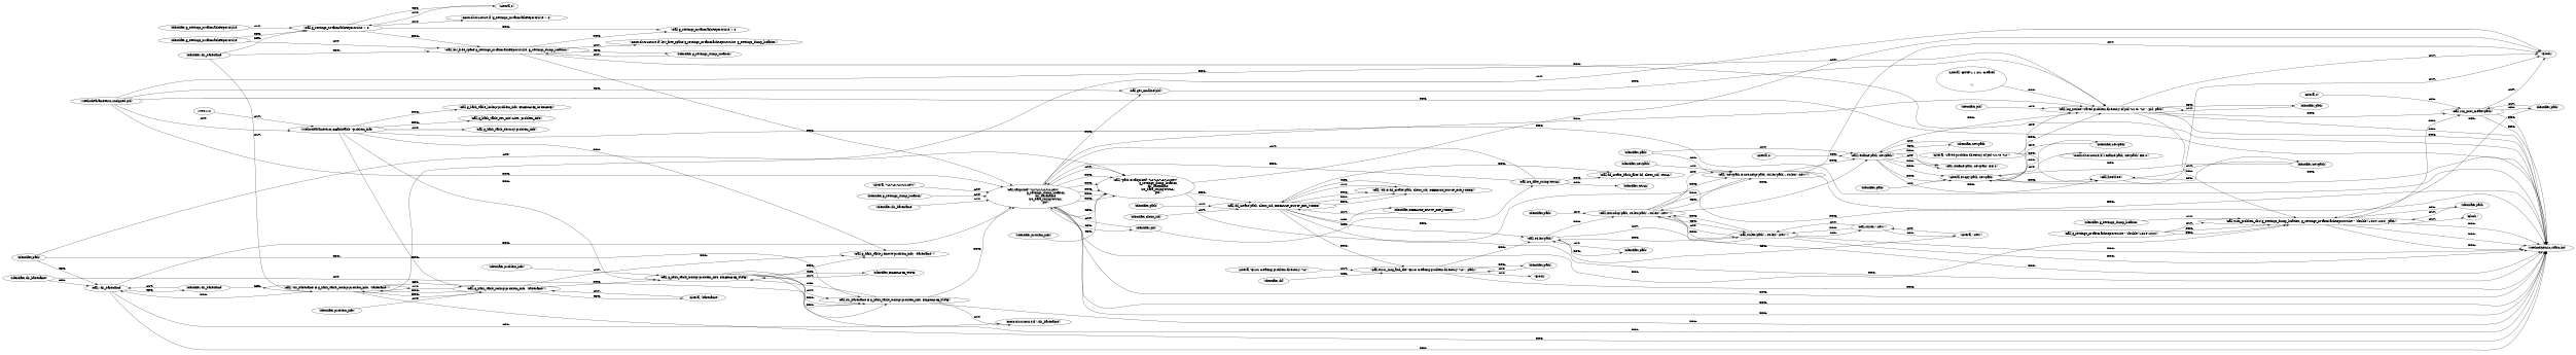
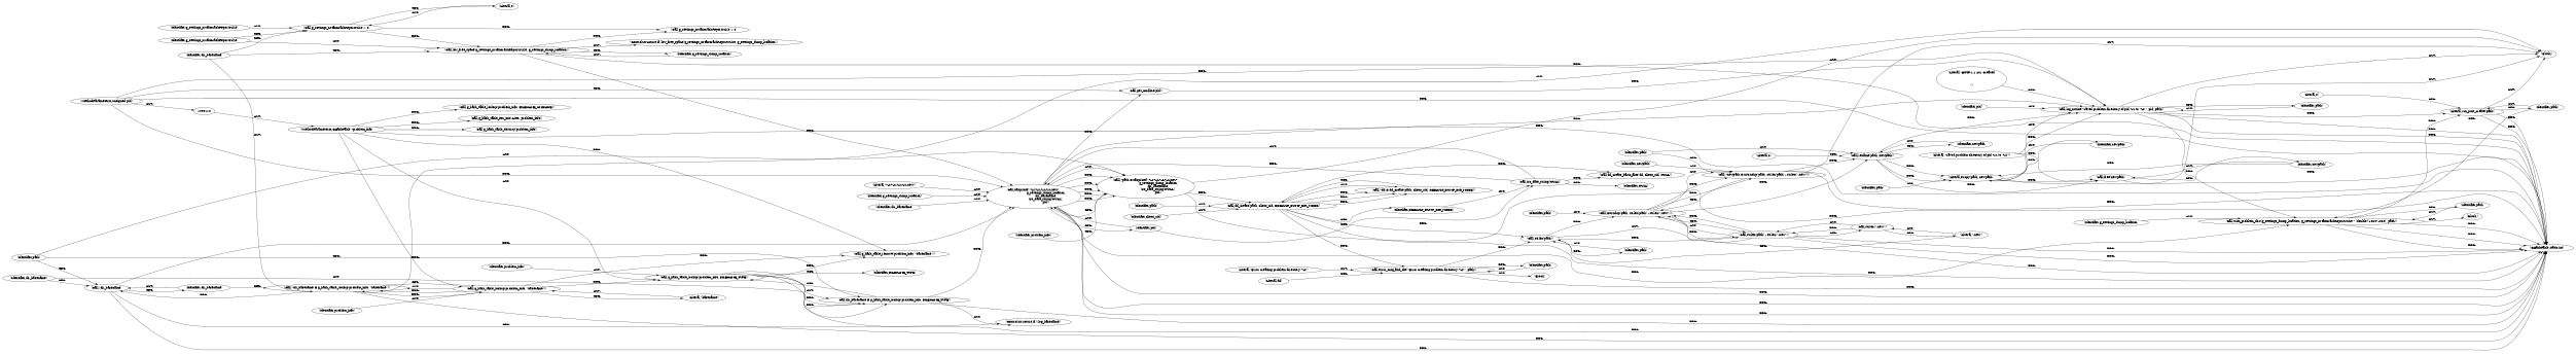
  digraph {
    rankdir=LR
    n1 [label="(Literal,strcpy(path, newpath))"]
-   n2 [label="(Call,free(free))"]
+   n2 [label="(Call,free(newpath))"]
    n3 [label="(Call,log_notice(\"Saved problem directory of pid %u to '%s'\", pid, path))"]
-   n4 [label="(MethodReturn,static int)"]
+   n4 [label="(GHashTable,static int)"]
    n5 [label="(Identifier,newpath)"]
-   n6 [label="(ControlStructure,if (rename(path, newpath) == 0))"]
    n7 [label="(Block,)"]
    n8 [label="(Identifier,newpath)"]
    n9 [label="(Call,trim_problem_dirs(g_settings_dump_location, g_settings_nMaxCrashReportsSize * (double)(1024*1024), path))"]
-   n10 [label="(Call,run_post_create(path))"]
+   n10 [label="(Literal,run_post_create(path))"]
    n11 [label="(Identifier,path)"]
    n12 [label="(Call,rename(path, newpath))"]
-   n13 [label="(Call,rename(path, newpath) == 0)"]
    n14 [label="(Identifier,newpath)"]
    n15 [label="(Call,xstrndup(path, strlen(path) - strlen(\".new\")))"]
    n16 [label="(Call,strlen(path) - strlen(\".new\"))"]
    n17 [label="(Call,*newpath = xstrndup(path, strlen(path) - strlen(\".new\")))"]
    n18 [label="(Call,strlen(\".new\"))"]
    n19 [label="(Call,strlen(path))"]
    n20 [label="(Identifier,path)"]
    n21 [label="(Call,dd_create(path, client_uid, DEFAULT_DUMP_DIR_MODE))"]
    n22 [label="(Call,error_msg_and_die(\"Error creating problem directory '%s'\", path))"]
    n23 [label="(Call,dd_create_basic_files(dd, client_uid, NULL))"]
    n24 [label="(Identifier,DEFAULT_DUMP_DIR_MODE)"]
    n25 [label="(Call,*dd = dd_create(path, client_uid, DEFAULT_DUMP_DIR_MODE))"]
    n26 [label="(Block,)"]
    n27 [label="(Identifier,path)"]
    n28 [label="(Call,*path = xasprintf(\"%s/%s-%s-%u.new\",\n                           g_settings_dump_location,\n                           dir_basename,\n                           iso_date_string(NULL),\n                           pid))"]
    n29 [label="(Call,xasprintf(\"%s/%s-%s-%u.new\",\n                           g_settings_dump_location,\n                           dir_basename,\n                           iso_date_string(NULL),\n                           pid))"]
    n30 [label="(Identifier,pid)"]
    n31 [label="(Call,get_cmdline(pid))"]
    n32 [label="(Block,)"]
    n33 [label="(Identifier,path)"]
    n34 [label="(Call,iso_date_string(NULL))"]
    n35 [label="(Call,low_free_space(g_settings_nMaxCrashReportsSize, g_settings_dump_location))"]
    n36 [label="(Call,g_settings_nMaxCrashReportsSize > 0)"]
    n37 [label="(Identifier,g_settings_dump_location)"]
    n38 [label="(ControlStructure,if (low_free_space(g_settings_nMaxCrashReportsSize, g_settings_dump_location)))"]
    n39 [label="(Call,g_settings_nMaxCrashReportsSize > 0)"]
-   n40 [label="(ControlStructure,if (g_settings_nMaxCrashReportsSize > 0))"]
    n41 [label="(Literal,0)"]
    n42 [label="(Call,!dir_basename)"]
-   n43 [label="(ControlStructure,if (!dir_basename))"]
+   n43 [label="(ControlStructure,if (!log_basename))"]
    n44 [label="(Identifier,dir_basename)"]
    n45 [label="(Call,*dir_basename = g_hash_table_lookup(problem_info, \"basename\"))"]
    n46 [label="(Call,g_hash_table_lookup(problem_info, \"basename\"))"]
    n47 [label="(Call,g_hash_table_lookup(problem_info, FILENAME_TYPE))"]
    n48 [label="(Call,g_hash_table_remove(problem_info, \"basename\"))"]
    n49 [label="(Literal,\"basename\")"]
    n50 [label="(Call,dir_basename = g_hash_table_lookup(problem_info, FILENAME_TYPE))"]
    n51 [label="(Identifier,FILENAME_TYPE)"]
    n52 [label="(MethodParameterIn,GHashTable *problem_info)"]
    n53 [label="(Call,g_hash_table_iter_init(&iter, problem_info))"]
    n54 [label="(Call,g_hash_table_destroy(problem_info))"]
    n55 [label="(Call,g_hash_table_lookup(problem_info, FILENAME_CMDLINE))"]
    1000112
    n57 [label="(Identifier,NULL)"]
    n58 [label="(MethodParameterIn,unsigned pid)"]
    n59 [label="(Literal,\".new\")"]
    n60 [label="(Identifier,path)"]
    n61 [label="(Identifier,path)"]
    n62 [label="(Literal,0)"]
    n63 [label="(Literal,0)"]
    n64 [label="(Identifier,dir_basename)"]
    n65 [label="(Identifier,dir_basename)"]
-   n66 [label="(Call,g_settings_nMaxCrashReportsSize * (double)(1024*1024))"]
    n67 [label="(Identifier,path)"]
    n68 [label="(Identifier,dir_basename)"]
    n69 [label="(Identifier,g_settings_nMaxCrashReportsSize)"]
    n70 [label="(Identifier,g_settings_dump_location)"]
    n71 [label="(Identifier,problem_info)"]
    n72 [label="(Identifier,pid)"]
    n73 [label="(Literal,\"HTTP/1.1 201 Created\r\n\r\n\")"]
    n74 [label="(Identifier,g_settings_dump_location)"]
    n75 [label="(Identifier,client_uid)"]
-   n76 [label="(Identifier,dd)"]
+   n76 [label="(Literal,dd)"]
    n77 [label="(Literal,\"Error creating problem directory '%s'\")"]
    n78 [label="(Identifier,problem_info)"]
    n79 [label="(Literal,\"Saved problem directory of pid %u to '%s'\")"]
    n80 [label="(Literal,\"%s/%s-%s-%u.new\")"]
    n81 [label="(Identifier,path)"]
    n82 [label="(Identifier,path)"]
    n83 [label="(Identifier,newpath)"]
    n84 [label="(Identifier,path)"]
    n85 [label="(Identifier,g_settings_nMaxCrashReportsSize)"]
    n86 [label="(Identifier,problem_info)"]
    n1 -> n2 [label="DDG: "]
    n1 -> n3 [label="DDG: "]
    n1 -> n4 [label="DDG: "]
    n1 -> n5 [label="CFG: "]
-   n1 -> n6 [label="AST: "]
    n2 -> n7 [label="AST: "]
    n2 -> n8 [label="CFG: "]
    n3 -> n4 [label="DDG: "]
    n3 -> n4 [label="DDG: "]
    n3 -> n7 [label="AST: "]
    n3 -> n9 [label="DDG: "]
    n3 -> n10 [label="DDG: "]
    n3 -> n11 [label="CFG: "]
    n5 -> n1 [label="AST: "]
    n8 -> n1 [label="CFG: "]
    n8 -> n2 [label="AST: "]
    n9 -> n4 [label="DDG: "]
    n9 -> n4 [label="DDG: "]
    n9 -> n4 [label="DDG: "]
    n9 -> n10 [label="DDG: "]
    n9 -> n32 [label="AST: "]
    n9 -> n33 [label="CFG: "]
    n10 -> n4 [label="DDG: "]
    n10 -> n4 [label="DDG: "]
    n10 -> n7 [label="AST: "]
    n10 -> n60 [label="CFG: "]
    n11 -> n3 [label="AST: "]
    n12 -> n1 [label="DDG: "]
    n12 -> n1 [label="DDG: "]
    n12 -> n2 [label="DDG: "]
    n12 -> n3 [label="DDG: "]
-   n12 -> n13 [label="AST: "]
-   n12 -> n13 [label="DDG: "]
-   n12 -> n13 [label="DDG: "]
    n12 -> n14 [label="CFG: "]
    n14 -> n12 [label="AST: "]
    n15 -> n4 [label="DDG: "]
    n15 -> n12 [label="DDG: "]
    n15 -> n16 [label="CFG: "]
    n15 -> n17 [label="AST: "]
    n15 -> n17 [label="DDG: "]
    n15 -> n17 [label="DDG: "]
    n16 -> n4 [label="DDG: "]
    n16 -> n4 [label="DDG: "]
    n16 -> n15 [label="AST: "]
    n16 -> n15 [label="DDG: "]
    n16 -> n15 [label="DDG: "]
    n16 -> n18 [label="CFG: "]
    n17 -> n4 [label="DDG: "]
    n17 -> n7 [label="AST: "]
    n17 -> n12 [label="DDG: "]
    n17 -> n15 [label="CFG: "]
    n18 -> n16 [label="AST: "]
    n18 -> n16 [label="DDG: "]
    n18 -> n59 [label="CFG: "]
    n19 -> n15 [label="DDG: "]
    n19 -> n16 [label="AST: "]
    n19 -> n16 [label="DDG: "]
    n19 -> n20 [label="CFG: "]
    n20 -> n19 [label="AST: "]
    n21 -> n4 [label="DDG: "]
    n21 -> n19 [label="DDG: "]
    n21 -> n22 [label="DDG: "]
    n21 -> n23 [label="DDG: "]
    n21 -> n24 [label="CFG: "]
    n21 -> n25 [label="AST: "]
    n21 -> n25 [label="DDG: "]
    n21 -> n25 [label="DDG: "]
    n21 -> n25 [label="DDG: "]
    n22 -> n4 [label="DDG: "]
    n22 -> n19 [label="DDG: "]
    n22 -> n26 [label="AST: "]
    n22 -> n27 [label="CFG: "]
-   n24 -> n21 [label="AST: "]
+   n24 -> n34 [label="AST: "]
    n25 -> n21 [label="CFG: "]
    n27 -> n22 [label="AST: "]
    n28 -> n4 [label="DDG: "]
    n28 -> n7 [label="AST: "]
    n28 -> n21 [label="DDG: "]
    n28 -> n29 [label="CFG: "]
    n29 -> n3 [label="DDG: "]
    n29 -> n4 [label="DDG: "]
    n29 -> n4 [label="DDG: "]
    n29 -> n4 [label="DDG: "]
    n29 -> n9 [label="DDG: "]
    n29 -> n28 [label="AST: "]
    n29 -> n28 [label="DDG: "]
    n29 -> n28 [label="DDG: "]
    n29 -> n28 [label="DDG: "]
    n29 -> n28 [label="DDG: "]
    n29 -> n28 [label="DDG: "]
    n29 -> n30 [label="CFG: "]
    n29 -> n31 [label="DDG: "]
    n30 -> n29 [label="AST: "]
    n30 -> n34 [label="CFG: "]
    n31 -> n3 [label="DDG: "]
    n33 -> n9 [label="AST: "]
    n34 -> n23 [label="DDG: "]
    n34 -> n29 [label="AST: "]
    n34 -> n29 [label="DDG: "]
    n34 -> n57 [label="CFG: "]
    n35 -> n4 [label="DDG: "]
    n35 -> n29 [label="DDG: "]
    n35 -> n36 [label="DDG: "]
    n35 -> n37 [label="CFG: "]
    n35 -> n38 [label="AST: "]
    n37 -> n35 [label="AST: "]
    n39 -> n35 [label="DDG: "]
    n39 -> n36 [label="DDG: "]
-   n39 -> n40 [label="AST: "]
    n39 -> n41 [label="CFG: "]
    n41 -> n39 [label="AST: "]
    n42 -> n4 [label="DDG: "]
    n42 -> n29 [label="DDG: "]
    n42 -> n43 [label="CFG: "]
    n42 -> n44 [label="CFG: "]
    n44 -> n42 [label="AST: "]
    n44 -> n45 [label="CFG: "]
    n45 -> n4 [label="DDG: "]
    n45 -> n7 [label="AST: "]
    n45 -> n42 [label="DDG: "]
    n45 -> n46 [label="CFG: "]
    n46 -> n45 [label="AST: "]
    n46 -> n45 [label="DDG: "]
    n46 -> n45 [label="DDG: "]
    n46 -> n47 [label="DDG: "]
    n46 -> n48 [label="DDG: "]
    n46 -> n49 [label="CFG: "]
    n47 -> n4 [label="DDG: "]
    n47 -> n48 [label="DDG: "]
    n47 -> n50 [label="AST: "]
    n47 -> n50 [label="DDG: "]
    n47 -> n50 [label="DDG: "]
    n47 -> n51 [label="CFG: "]
    n49 -> n46 [label="AST: "]
    n50 -> n4 [label="DDG: "]
    n50 -> n29 [label="DDG: "]
    n50 -> n43 [label="AST: "]
    n50 -> n47 [label="CFG: "]
-   n51 -> n47 [label="AST: "]
    n52 -> n4 [label="DDG: "]
    n52 -> n46 [label="DDG: "]
-   n52 -> n47 [label="DDG: "]
+   n52 -> n47 [label="AST: "]
    n52 -> n48 [label="DDG: "]
    n52 -> n53 [label="DDG: "]
-   n52 -> n54 [label="AST: "]
+   n52 -> n54 [label="DDG: "]
    n52 -> n55 [label="DDG: "]
    1000112 -> n52 [label="AST: "]
    n58 -> n3 [label="DDG: "]
    n58 -> n4 [label="DDG: "]
    n58 -> n29 [label="DDG: "]
    n58 -> n31 [label="CFG: "]
-   n58 -> n52 [label="AST: "]
+   n58 -> 1000112 [label="AST: "]
    n59 -> n18 [label="AST: "]
    n59 -> n19 [label="CFG: "]
    n60 -> n9 [label="CFG: "]
    n60 -> n10 [label="AST: "]
    n61 -> n15 [label="AST: "]
    n62 -> n10 [label="CFG: "]
    n63 -> n12 [label="CFG: "]
    n64 -> n29 [label="AST: "]
    n65 -> n42 [label="CFG: "]
    n65 -> n50 [label="AST: "]
-   n66 -> n9 [label="AST: "]
-   n66 -> n9 [label="DDG: "]
-   n66 -> n9 [label="DDG: "]
    n67 -> n1 [label="AST: "]
    n68 -> n35 [label="CFG: "]
    n68 -> n39 [label="CFG: "]
    n68 -> n45 [label="AST: "]
    n69 -> n35 [label="AST: "]
    n69 -> n39 [label="CFG: "]
    n70 -> n29 [label="AST: "]
    n71 -> n47 [label="AST: "]
    n72 -> n3 [label="AST: "]
    n73 -> n3 [label="CFG: "]
    n74 -> n9 [label="AST: "]
    n75 -> n21 [label="AST: "]
    n76 -> n22 [label="CFG: "]
    n77 -> n22 [label="AST: "]
    n78 -> n46 [label="AST: "]
    n79 -> n2 [label="CFG: "]
    n79 -> n3 [label="AST: "]
    n80 -> n29 [label="AST: "]
    n81 -> n28 [label="AST: "]
    n81 -> n42 [label="CFG: "]
    n81 -> n50 [label="CFG: "]
    n82 -> n21 [label="AST: "]
    n83 -> n17 [label="AST: "]
    n84 -> n12 [label="AST: "]
    n84 -> n17 [label="CFG: "]
    n85 -> n39 [label="AST: "]
    n86 -> n28 [label="CFG: "]
  }
